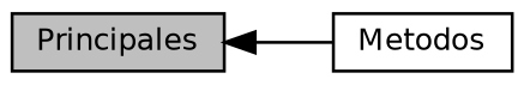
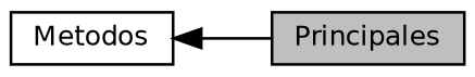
  digraph {
    rankdir=LR
    node [color=black fontname=Helvetica fontsize=10 shape=record style=filled]
    n1 [fillcolor=grey75 fontcolor=black height=0.2 label=Principales width=0.4]
    n2 [fillcolor=white height=0.2 label=Metodos width=0.4]
-   n1 -> n2 [dir=back fontname=Helvetica fontsize=10 labelfontname=Helvetica labelfontsize=10 shape=plaintext style=solid]
+   n2 -> n1 [dir=back fontname=Helvetica fontsize=10 labelfontname=Helvetica labelfontsize=10 shape=plaintext style=solid]
  }
